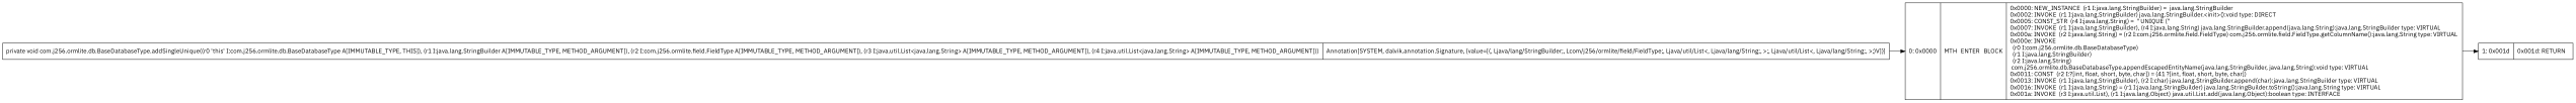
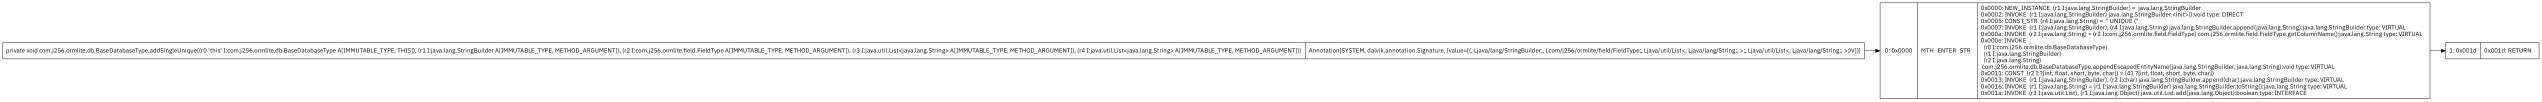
  digraph {
    rankdir=LR
    fontname="IBM Plex Sans"
    node [shape=record fontname="IBM Plex Sans"]
    edge [fontname="IBM Plex Sans"]
-   n1 [label="{0\:\ 0x0000|MTH_ENTER_BLOCK\l|0x0000: NEW_INSTANCE  (r1 I:java.lang.StringBuilder) =  java.lang.StringBuilder \l0x0002: INVOKE  (r1 I:java.lang.StringBuilder) java.lang.StringBuilder.\<init\>():void type: DIRECT \l0x0005: CONST_STR  (r4 I:java.lang.String) =  \" UNIQUE (\" \l0x0007: INVOKE  (r1 I:java.lang.StringBuilder), (r4 I:java.lang.String) java.lang.StringBuilder.append(java.lang.String):java.lang.StringBuilder type: VIRTUAL \l0x000a: INVOKE  (r2 I:java.lang.String) = (r2 I:com.j256.ormlite.field.FieldType) com.j256.ormlite.field.FieldType.getColumnName():java.lang.String type: VIRTUAL \l0x000e: INVOKE  \l  (r0 I:com.j256.ormlite.db.BaseDatabaseType)\l  (r1 I:java.lang.StringBuilder)\l  (r2 I:java.lang.String)\l com.j256.ormlite.db.BaseDatabaseType.appendEscapedEntityName(java.lang.StringBuilder, java.lang.String):void type: VIRTUAL \l0x0011: CONST  (r2 I:?[int, float, short, byte, char]) = (41 ?[int, float, short, byte, char]) \l0x0013: INVOKE  (r1 I:java.lang.StringBuilder), (r2 I:char) java.lang.StringBuilder.append(char):java.lang.StringBuilder type: VIRTUAL \l0x0016: INVOKE  (r1 I:java.lang.String) = (r1 I:java.lang.StringBuilder) java.lang.StringBuilder.toString():java.lang.String type: VIRTUAL \l0x001a: INVOKE  (r3 I:java.util.List), (r1 I:java.lang.Object) java.util.List.add(java.lang.Object):boolean type: INTERFACE \l}"]
+   n1 [label="{0\:\ 0x0000|MTH_ENTER_STR\l|0x0000: NEW_INSTANCE  (r1 I:java.lang.StringBuilder) =  java.lang.StringBuilder \l0x0002: INVOKE  (r1 I:java.lang.StringBuilder) java.lang.StringBuilder.\<init\>():void type: DIRECT \l0x0005: CONST_STR  (r4 I:java.lang.String) =  \" UNIQUE (\" \l0x0007: INVOKE  (r1 I:java.lang.StringBuilder), (r4 I:java.lang.String) java.lang.StringBuilder.append(java.lang.String):java.lang.StringBuilder type: VIRTUAL \l0x000a: INVOKE  (r2 I:java.lang.String) = (r2 I:com.j256.ormlite.field.FieldType) com.j256.ormlite.field.FieldType.getColumnName():java.lang.String type: VIRTUAL \l0x000e: INVOKE  \l  (r0 I:com.j256.ormlite.db.BaseDatabaseType)\l  (r1 I:java.lang.StringBuilder)\l  (r2 I:java.lang.String)\l com.j256.ormlite.db.BaseDatabaseType.appendEscapedEntityName(java.lang.StringBuilder, java.lang.String):void type: VIRTUAL \l0x0011: CONST  (r2 I:?[int, float, short, byte, char]) = (41 ?[int, float, short, byte, char]) \l0x0013: INVOKE  (r1 I:java.lang.StringBuilder), (r2 I:char) java.lang.StringBuilder.append(char):java.lang.StringBuilder type: VIRTUAL \l0x0016: INVOKE  (r1 I:java.lang.String) = (r1 I:java.lang.StringBuilder) java.lang.StringBuilder.toString():java.lang.String type: VIRTUAL \l0x001a: INVOKE  (r3 I:java.util.List), (r1 I:java.lang.Object) java.util.List.add(java.lang.Object):boolean type: INTERFACE \l}"]
    n2 [label="{1\:\ 0x001d|0x001d: RETURN   \l}"]
    n3 [label="{private void com.j256.ormlite.db.BaseDatabaseType.addSingleUnique((r0 'this' I:com.j256.ormlite.db.BaseDatabaseType A[IMMUTABLE_TYPE, THIS]), (r1 I:java.lang.StringBuilder A[IMMUTABLE_TYPE, METHOD_ARGUMENT]), (r2 I:com.j256.ormlite.field.FieldType A[IMMUTABLE_TYPE, METHOD_ARGUMENT]), (r3 I:java.util.List\<java.lang.String\> A[IMMUTABLE_TYPE, METHOD_ARGUMENT]), (r4 I:java.util.List\<java.lang.String\> A[IMMUTABLE_TYPE, METHOD_ARGUMENT]))  | Annotation[SYSTEM, dalvik.annotation.Signature, \{value=[(, Ljava\/lang\/StringBuilder;, Lcom\/j256\/ormlite\/field\/FieldType;, Ljava\/util\/List\<, Ljava\/lang\/String;, \>;, Ljava\/util\/List\<, Ljava\/lang\/String;, \>;)V]\}]\l}"]
    n1 -> n2
    n3 -> n1
  }
